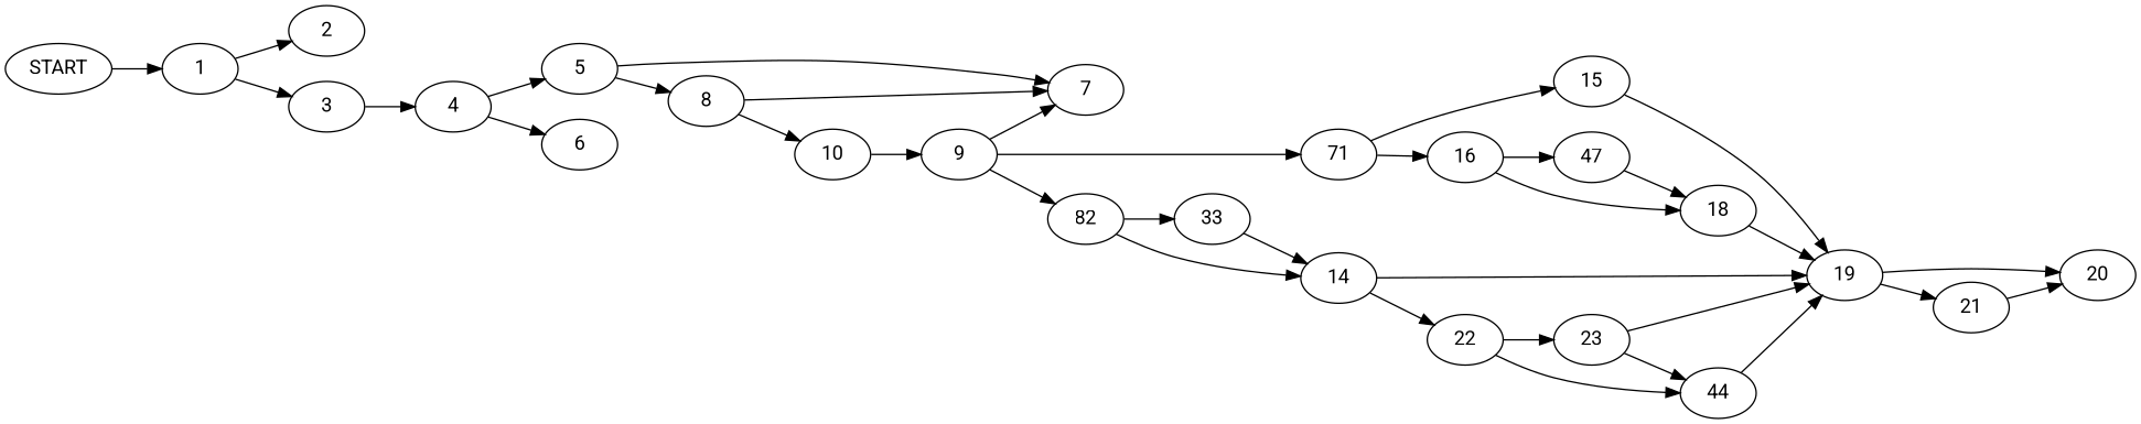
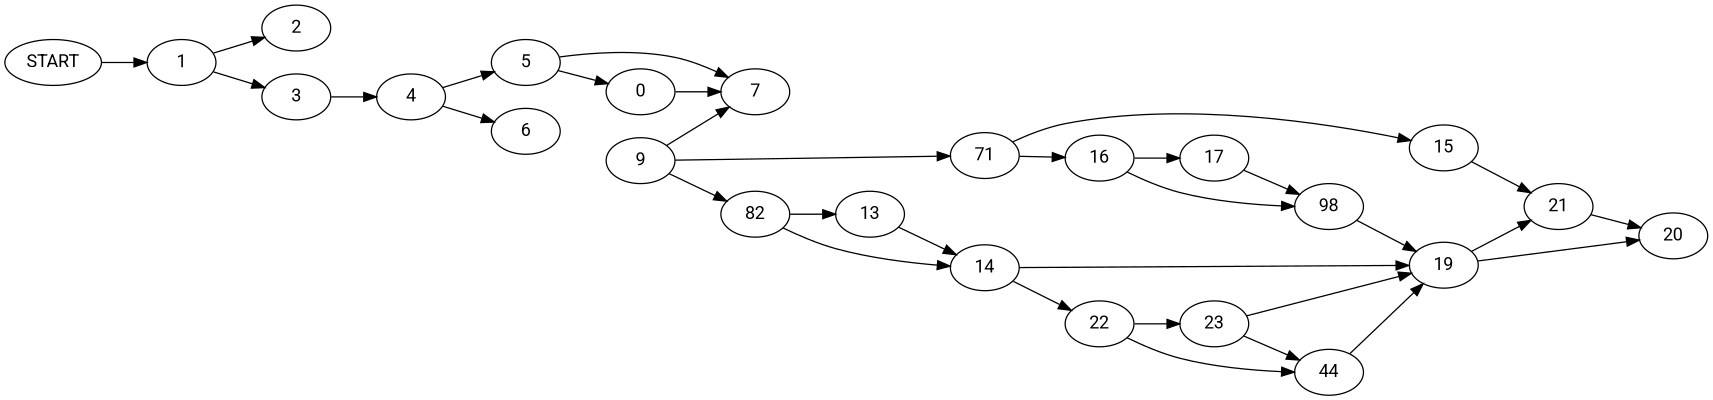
  digraph {
    fontname=Roboto
    rankdir=LR
    node [fontname=Roboto]
    edge [fontname=Roboto]
    n1 [label=START]
    1
    2
    3
    4
    5
    6
    7
-   8
-   10
+   8 [label=0]
    9
    n12 [label=71]
    n13 [label=82]
    15
    16
-   13 [label=33]
+   13
    14
    19
-   17 [label=47]
-   18
+   17
+   18 [label=98]
    22
    20
    21
    23
    n25 [label=44]
    n1 -> 1
    1 -> 2
    1 -> 3
    3 -> 4
    4 -> 5
    4 -> 6
    5 -> 7
    5 -> 8
    8 -> 7
-   8 -> 10
-   10 -> 9
    9 -> 7
    9 -> n12
    9 -> n13
    n12 -> 15
    n12 -> 16
    n13 -> 13
    n13 -> 14
-   15 -> 19
+   15 -> 21
    16 -> 17
    16 -> 18
    13 -> 14
    14 -> 19
    14 -> 22
    19 -> 20
    19 -> 21
    17 -> 18
    18 -> 19
    22 -> 23
    22 -> n25
    21 -> 20
    23 -> 19
    23 -> n25
    n25 -> 19
  }
